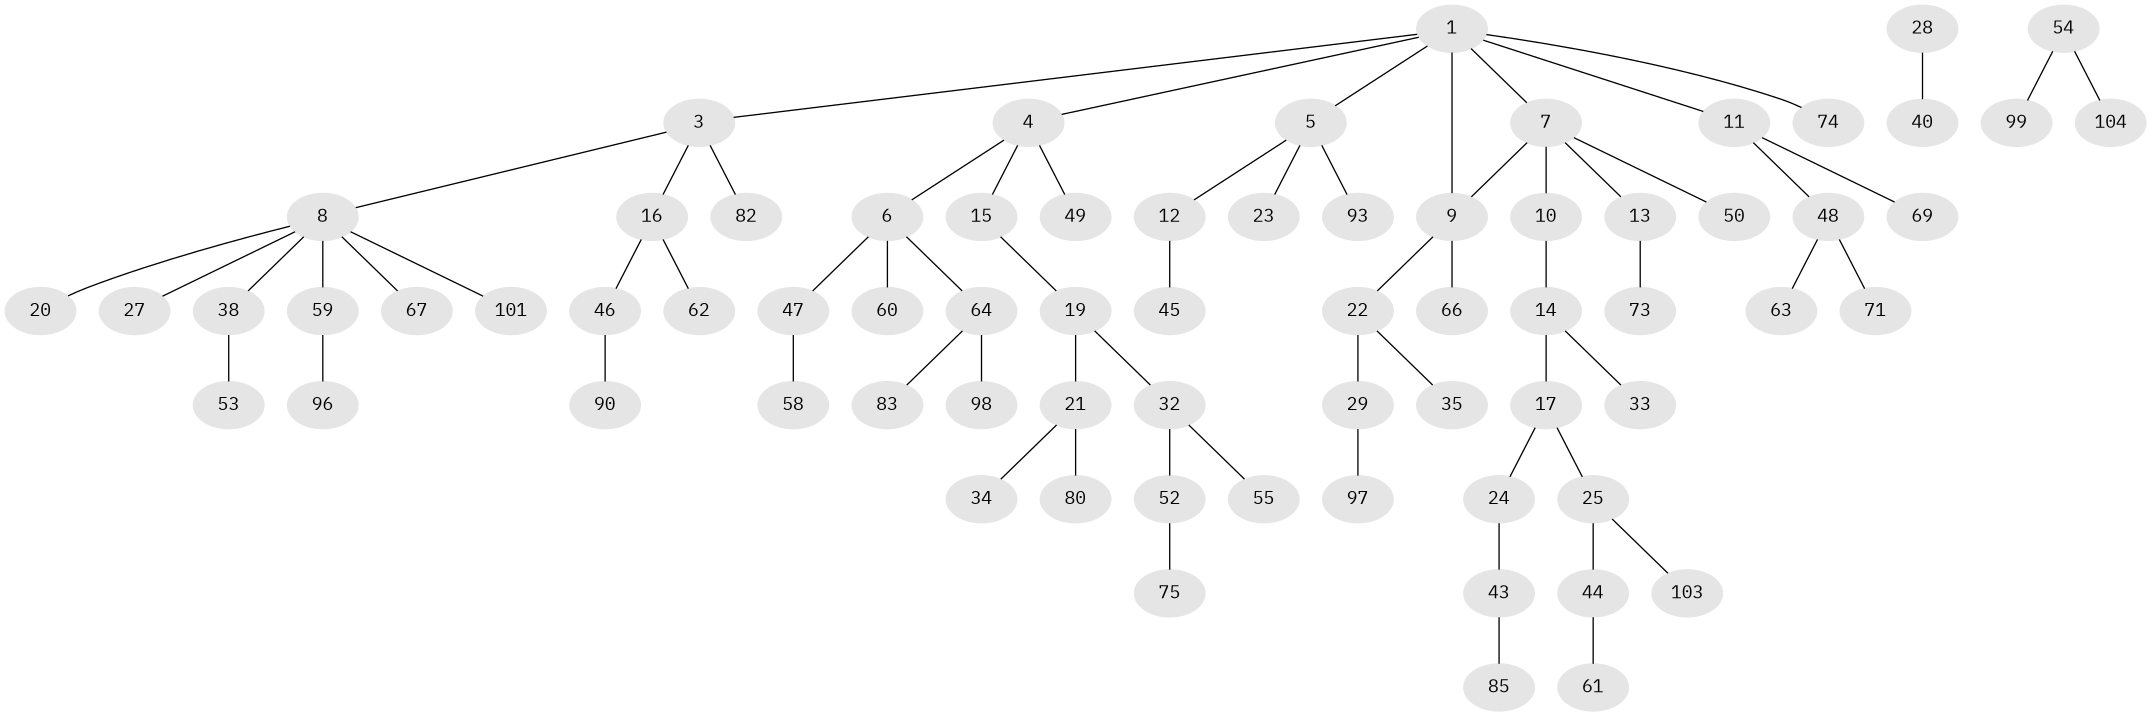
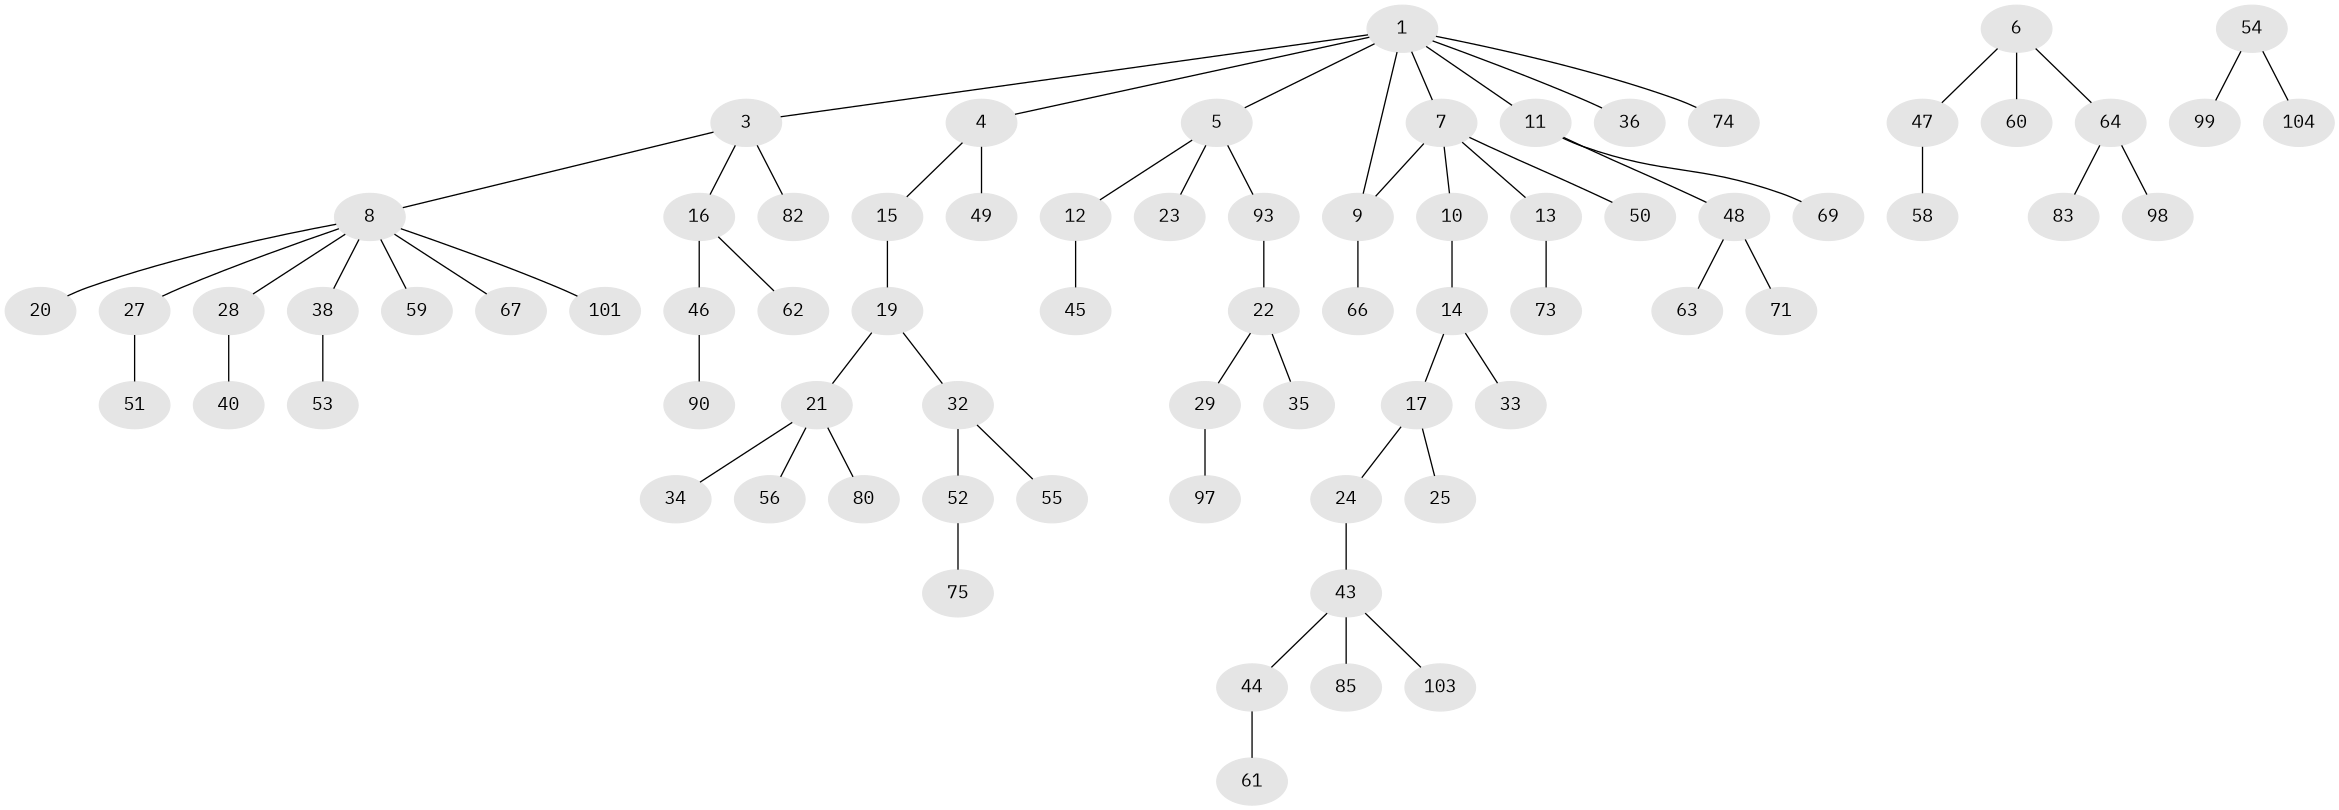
  graph {
    fontname="IBM Plex Mono"
    node [color=gray90 fontname="IBM Plex Mono" style=filled]
    edge [fontname="IBM Plex Mono"]
    1 [super="+2"]
    3
    4
    5 [super="+30"]
    7
    9 [super="+79"]
    11
+   36
    74
    8 [super="+18"]
    16
    82 [super="+95+105+88"]
    6 [super="+26"]
    15
    49 [super="+84"]
    12 [super="+43"]
    23 [super="+39"]
    n18 [label=93]
    10
    13
    50
    22 [super="+76"]
    66
    48
    69
    20
    27
    28
    38
    59
    67
    101
    46
    62
    47 [super="+87+68"]
    60
    64
    19 [super="+70"]
    45 [super="+86"]
    58 [super="+77+72"]
    83
    98 [super="+102"]
    14 [super="+89"]
    73
    54
    99
    104
+   51 [super="+94"]
    40 [super="+93"]
    53 [super="+65"]
-   96 [super="+106"]
    29 [super="+41"]
    35
    17
    33
    63
    71
    24
    25 [super="+78+81"]
    21 [super="+37"]
    32
    90
    n63 [label=43]
    34
+   56
    80
    52
    55
    97
    44
    85
    103
    75
    61
    1 -- 3
    1 -- 4
    1 -- 5
    1 -- 7
    1 -- 9
    1 -- 11
+   1 -- 36
    1 -- 74
    3 -- 8
    3 -- 16
    3 -- 82
-   4 -- 6
    4 -- 15
    4 -- 49
    5 -- 12
    5 -- 23
    5 -- n18
    7 -- 9
    7 -- 10
    7 -- 13
    7 -- 50
-   9 -- 22
+   n18 -- 22
    9 -- 66
    11 -- 48
    11 -- 69
    8 -- 20
    8 -- 27
+   8 -- 28
    8 -- 38
    8 -- 59
    8 -- 67
    8 -- 101
    16 -- 46
    16 -- 62
    6 -- 47
    6 -- 60
    6 -- 64
    15 -- 19
    12 -- 45
    10 -- 14
    13 -- 73
    22 -- 29
    22 -- 35
    48 -- 63
    48 -- 71
+   27 -- 51
    28 -- 40
    38 -- 53
-   59 -- 96
    46 -- 90
    47 -- 58
    64 -- 83
    64 -- 98
    19 -- 21
    19 -- 32
    14 -- 17
    14 -- 33
    54 -- 99
    54 -- 104
    29 -- 97
    17 -- 24
    17 -- 25
    24 -- n63
    21 -- 34
+   21 -- 56
    21 -- 80
    32 -- 52
    32 -- 55
-   25 -- 44
+   n63 -- 44
    n63 -- 85
-   25 -- 103
+   n63 -- 103
    52 -- 75
    44 -- 61
  }
